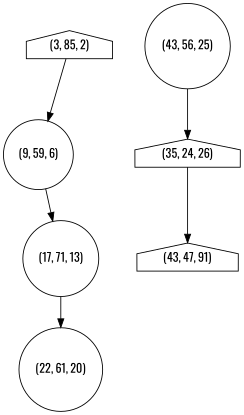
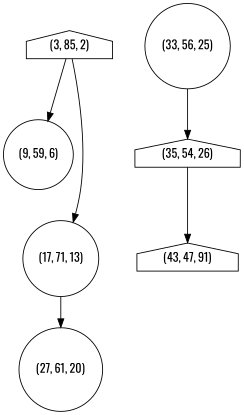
  digraph {
    fontname=Oswald
    node [fontname=Oswald shape=circle]
    edge [fontname=Oswald]
    "(3, 85, 2)" [shape=house]
    n2 [label="(9, 59, 6)"]
    "(17, 71, 13)"
-   "(27, 61, 20)" [label="(22, 61, 20)"]
-   "(35, 54, 26)" [shape=house label="(35, 24, 26)"]
-   "(33, 56, 25)" [label="(43, 56, 25)"]
+   "(27, 61, 20)"
+   "(35, 54, 26)" [shape=house]
+   "(33, 56, 25)"
    n7 [label="(43, 47, 91)" shape=house]
    "(3, 85, 2)" -> n2
-   n2 -> "(17, 71, 13)"
+   "(3, 85, 2)" -> "(17, 71, 13)"
    "(17, 71, 13)" -> "(27, 61, 20)"
    "(35, 54, 26)" -> n7
    "(33, 56, 25)" -> "(35, 54, 26)"
  }
